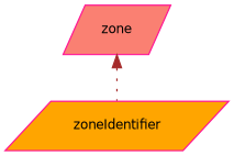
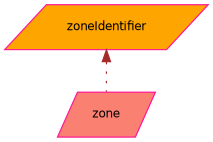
  digraph {
    node [color=deeppink fontname=Helvetica fontsize=10 shape=parallelogram style=filled]
    n1 [fillcolor=orange fontcolor=black height=0.2 label=zoneIdentifier width=0.4]
    n2 [fillcolor=salmon height=0.2 label=zone width=0.4]
-   n2 -> n1 [color=brown dir=back fontname=Helvetica fontsize=10 labelfontname=Helvetica labelfontsize=10 style=dotted]
+   n1 -> n2 [color=brown dir=back fontname=Helvetica fontsize=10 labelfontname=Helvetica labelfontsize=10 style=dotted]
  }
